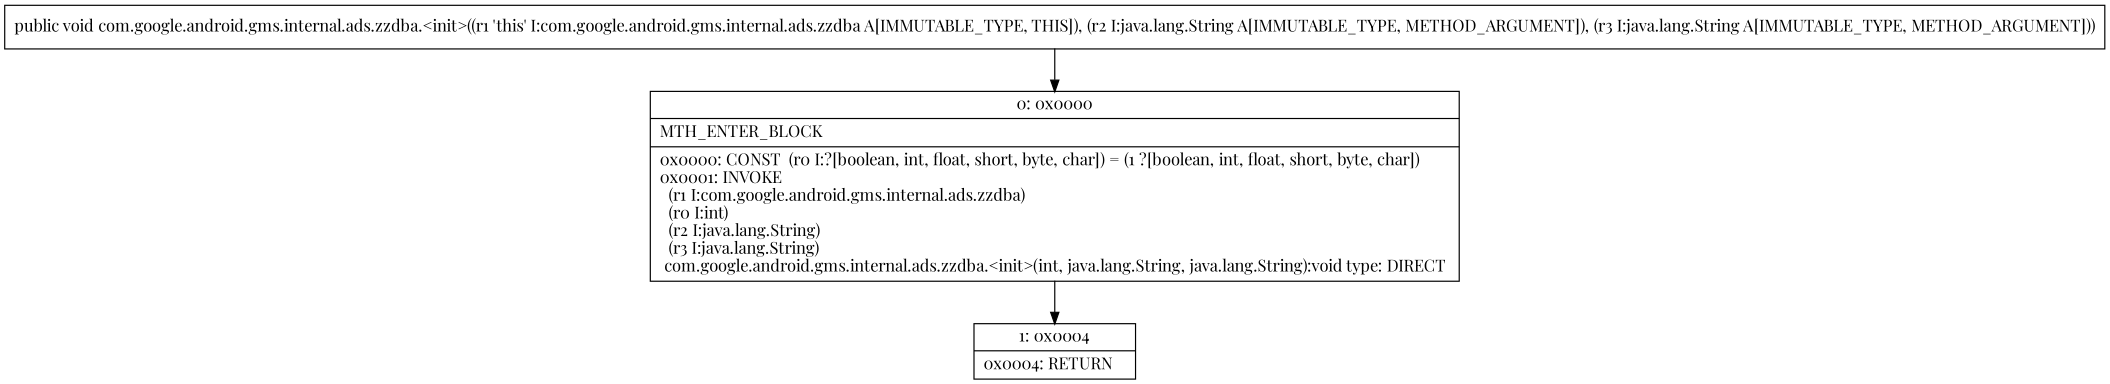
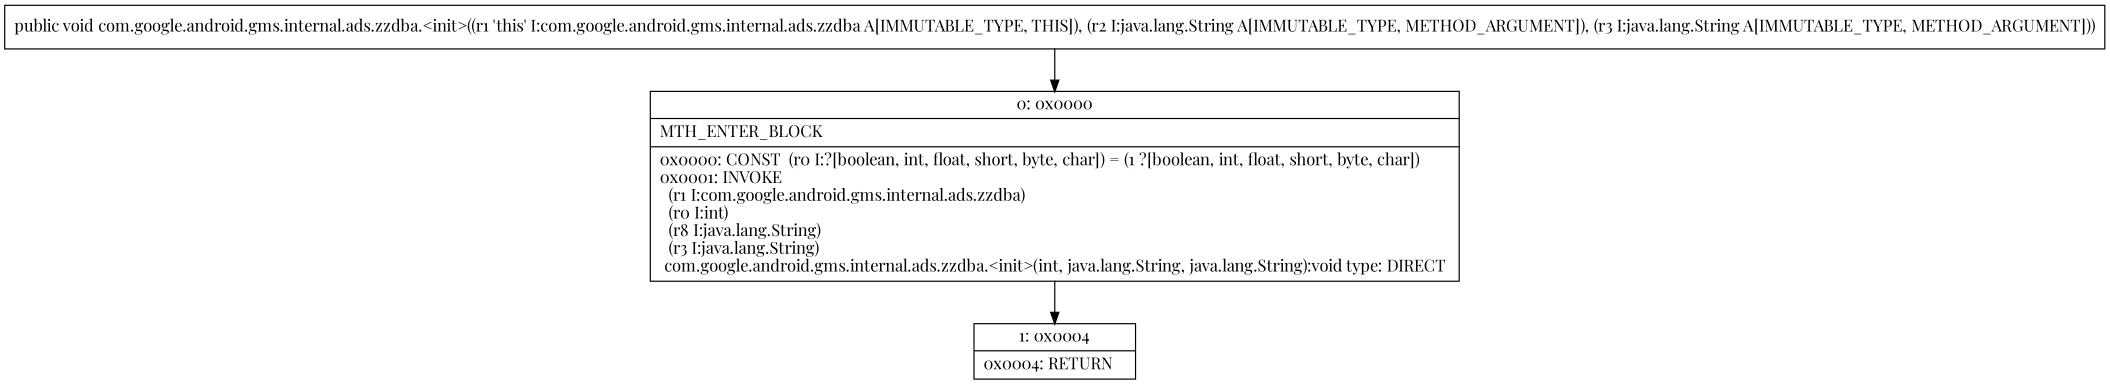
  digraph {
    fontname="Playfair Display"
    node [shape=record fontname="Playfair Display"]
    edge [fontname="Playfair Display"]
-   n1 [label="{0\:\ 0x0000|MTH_ENTER_BLOCK\l|0x0000: CONST  (r0 I:?[boolean, int, float, short, byte, char]) = (1 ?[boolean, int, float, short, byte, char]) \l0x0001: INVOKE  \l  (r1 I:com.google.android.gms.internal.ads.zzdba)\l  (r0 I:int)\l  (r2 I:java.lang.String)\l  (r3 I:java.lang.String)\l com.google.android.gms.internal.ads.zzdba.\<init\>(int, java.lang.String, java.lang.String):void type: DIRECT \l}"]
+   n1 [label="{0\:\ 0x0000|MTH_ENTER_BLOCK\l|0x0000: CONST  (r0 I:?[boolean, int, float, short, byte, char]) = (1 ?[boolean, int, float, short, byte, char]) \l0x0001: INVOKE  \l  (r1 I:com.google.android.gms.internal.ads.zzdba)\l  (r0 I:int)\l  (r8 I:java.lang.String)\l  (r3 I:java.lang.String)\l com.google.android.gms.internal.ads.zzdba.\<init\>(int, java.lang.String, java.lang.String):void type: DIRECT \l}"]
    n2 [label="{1\:\ 0x0004|0x0004: RETURN   \l}"]
    n3 [label="{public void com.google.android.gms.internal.ads.zzdba.\<init\>((r1 'this' I:com.google.android.gms.internal.ads.zzdba A[IMMUTABLE_TYPE, THIS]), (r2 I:java.lang.String A[IMMUTABLE_TYPE, METHOD_ARGUMENT]), (r3 I:java.lang.String A[IMMUTABLE_TYPE, METHOD_ARGUMENT])) }"]
    n1 -> n2
    n3 -> n1
  }
